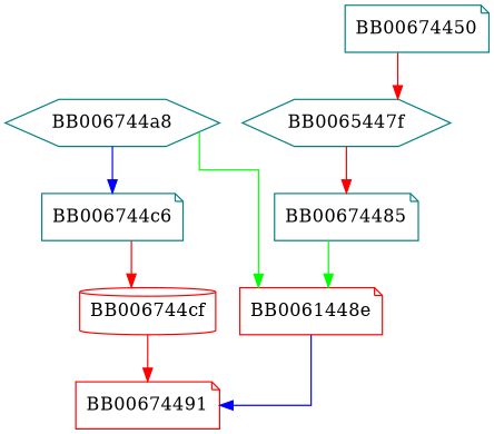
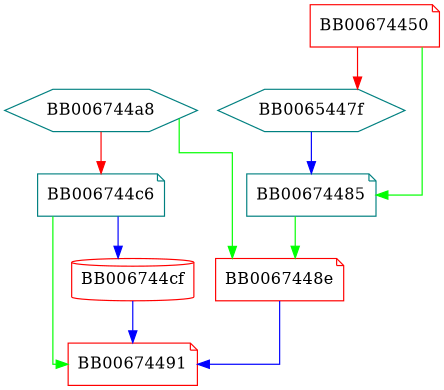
  digraph {
    splines=ortho
    node [color=teal shape=note]
    edge [color=green]
    BB00674485
-   BB00674450
+   BB00674450 [color=red]
    n3 [label=BB0065447f shape=hexagon]
-   BB0067448e [color=red label=BB0061448e]
+   BB0067448e [color=red]
    BB00674491 [color=red]
    BB006744a8 [shape=hexagon]
    BB006744c6
    BB006744cf [color=red shape=cylinder]
    BB00674485 -> BB0067448e
+   BB00674450 -> BB00674485
    BB00674450 -> n3 [color=red]
-   n3 -> BB00674485 [color=red]
+   n3 -> BB00674485 [color=blue]
    BB0067448e -> BB00674491 [color=blue]
    BB006744a8 -> BB0067448e
-   BB006744a8 -> BB006744c6 [color=blue]
-   BB006744c6 -> BB006744cf [color=red]
-   BB006744cf -> BB00674491 [color=red]
+   BB006744a8 -> BB006744c6 [color=red]
+   BB006744c6 -> BB00674491
+   BB006744c6 -> BB006744cf [color=blue]
+   BB006744cf -> BB00674491 [color=blue]
  }
